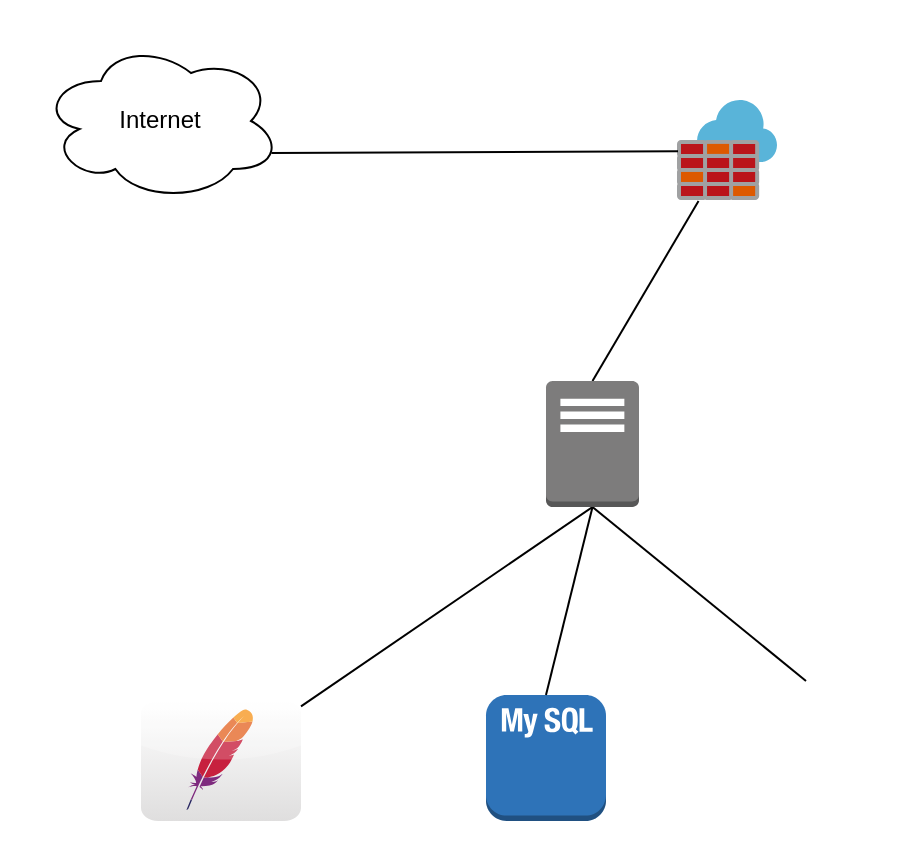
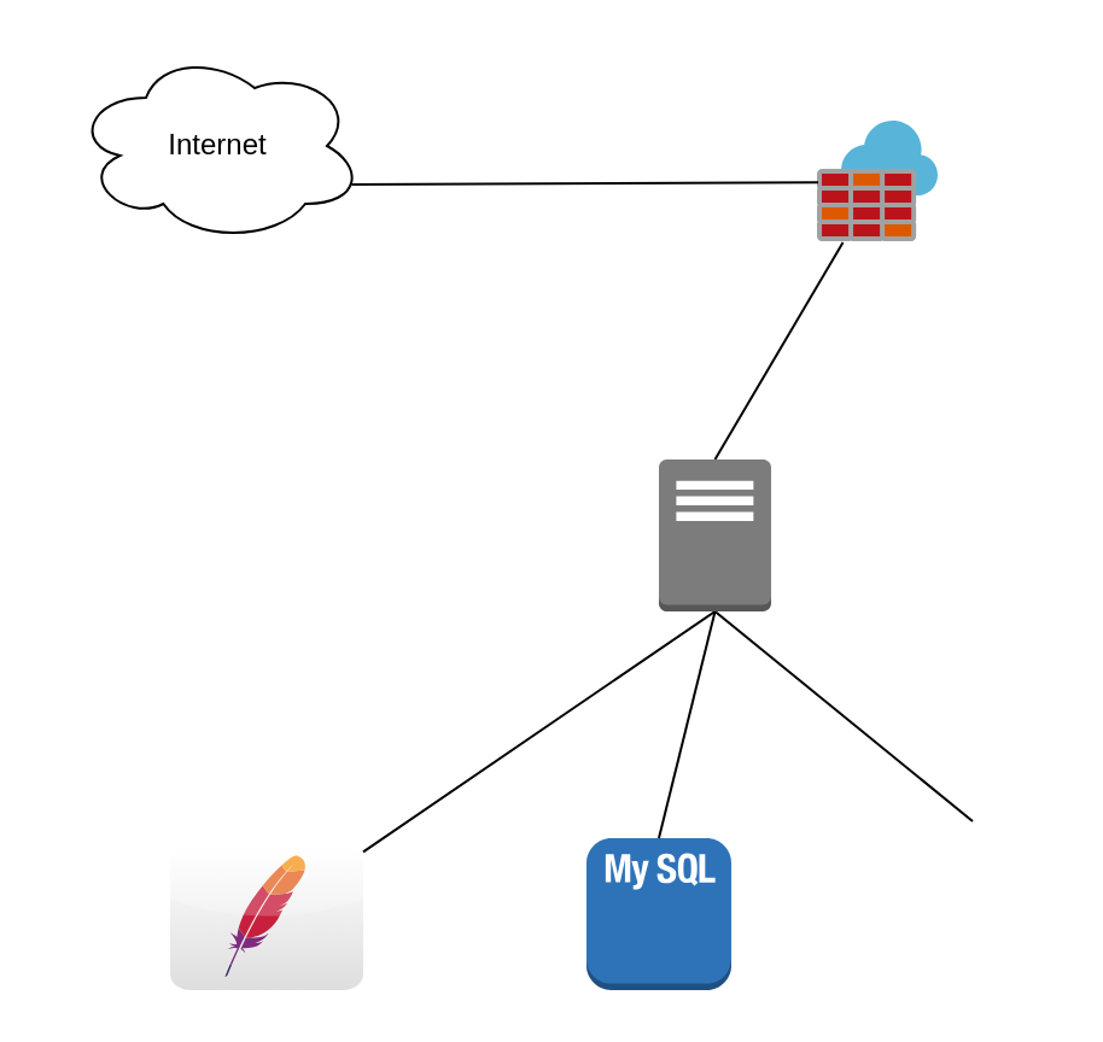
  <mxCell id="0" />
  <mxCell id="1" parent="0" />
- <mxCell id="2" value="Internet" style="ellipse;shape=cloud;whiteSpace=wrap;html=1;" parent="1" vertex="1"><mxGeometry x="20" y="20" width="120" height="80" as="geometry" /></mxCell>
+ <mxCell id="2" value="Internet" style="ellipse;shape=cloud;whiteSpace=wrap;html=1;" parent="1" vertex="1"><mxGeometry x="30" y="20" width="120" height="80" as="geometry" /></mxCell>
  <mxCell id="3" value="" style="dashed=0;outlineConnect=0;html=1;align=center;labelPosition=center;verticalLabelPosition=bottom;verticalAlign=top;shape=mxgraph.webicons.apache;gradientColor=#DFDEDE" parent="1" vertex="1"><mxGeometry x="70" y="350" width="80" height="60" as="geometry" /></mxCell>
  <mxCell id="4" value="" style="outlineConnect=0;dashed=0;verticalLabelPosition=bottom;verticalAlign=top;align=center;html=1;shape=mxgraph.aws3.mysql_db_instance_2;fillColor=#2E73B8;gradientColor=none;" parent="1" vertex="1"><mxGeometry x="242.5" y="347" width="60" height="63" as="geometry" /></mxCell>
  <mxCell id="5" value="" style="shape=image;html=1;verticalAlign=top;verticalLabelPosition=bottom;labelBackgroundColor=#ffffff;imageAspect=0;aspect=fixed;image=https://cdn3.iconfinder.com/data/icons/logos-and-brands-adobe/512/376_Whmcs-128.png" parent="1" vertex="1"><mxGeometry x="370" y="340" width="65" height="65" as="geometry" /></mxCell>
  <mxCell id="6" value="" style="aspect=fixed;html=1;points=[];align=center;image;fontSize=12;image=img/lib/mscae/Azure_Firewall.svg;" parent="1" vertex="1"><mxGeometry x="338.5" y="50" width="50" height="50" as="geometry" /></mxCell>
  <mxCell id="7" value="" style="endArrow=none;html=1;entryX=0.96;entryY=0.7;entryDx=0;entryDy=0;entryPerimeter=0;" parent="1" source="6" target="2" edge="1"><mxGeometry width="50" height="50" relative="1" as="geometry"><mxPoint x="100" y="245" as="sourcePoint" /><mxPoint x="150" y="195" as="targetPoint" /></mxGeometry></mxCell>
  <mxCell id="8" value="" style="endArrow=none;html=1;exitX=0.5;exitY=0;exitDx=0;exitDy=0;exitPerimeter=0;" parent="1" source="12" target="6" edge="1"><mxGeometry width="50" height="50" relative="1" as="geometry"><mxPoint x="340" y="191.8" as="sourcePoint" /><mxPoint x="70" y="430" as="targetPoint" /></mxGeometry></mxCell>
  <mxCell id="9" value="" style="endArrow=none;html=1;entryX=0.5;entryY=1;entryDx=0;entryDy=0;entryPerimeter=0;" parent="1" source="3" target="12" edge="1"><mxGeometry width="50" height="50" relative="1" as="geometry"><mxPoint x="20" y="480" as="sourcePoint" /><mxPoint x="340" y="223.782" as="targetPoint" /></mxGeometry></mxCell>
  <mxCell id="10" value="" style="endArrow=none;html=1;exitX=0.5;exitY=0;exitDx=0;exitDy=0;exitPerimeter=0;entryX=0.5;entryY=1;entryDx=0;entryDy=0;entryPerimeter=0;" parent="1" source="4" target="12" edge="1"><mxGeometry width="50" height="50" relative="1" as="geometry"><mxPoint x="273" y="340" as="sourcePoint" /><mxPoint x="340" y="243.125" as="targetPoint" /></mxGeometry></mxCell>
  <mxCell id="11" value="" style="endArrow=none;html=1;exitX=0.5;exitY=0;exitDx=0;exitDy=0;entryX=0.5;entryY=1;entryDx=0;entryDy=0;entryPerimeter=0;" parent="1" source="5" target="12" edge="1"><mxGeometry width="50" height="50" relative="1" as="geometry"><mxPoint x="20" y="480" as="sourcePoint" /><mxPoint x="374.25" y="247.129" as="targetPoint" /></mxGeometry></mxCell>
  <mxCell id="12" value="" style="outlineConnect=0;dashed=0;verticalLabelPosition=bottom;verticalAlign=top;align=center;html=1;shape=mxgraph.aws3.traditional_server;fillColor=#7D7C7C;gradientColor=none;" parent="1" vertex="1"><mxGeometry x="272.5" y="190" width="46.5" height="63" as="geometry" /></mxCell>
